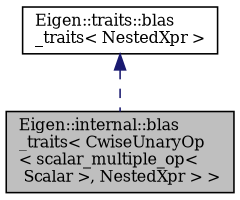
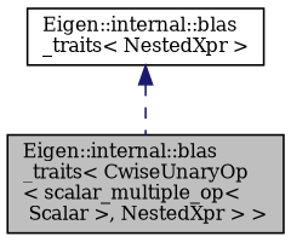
  digraph {
    fontname="DejaVu Serif"
    node [color=black fontname="DejaVu Serif" fontsize=10 shape=record style=filled]
    n1 [fillcolor=grey75 fontcolor=black height=0.2 label="Eigen::internal::blas\l_traits\< CwiseUnaryOp\l\< scalar_multiple_op\<\l Scalar \>, NestedXpr \> \>" width=0.4]
-   n2 [fillcolor=white height=0.2 label="Eigen::traits::blas\l_traits\< NestedXpr \>" width=0.4]
+   n2 [fillcolor=white height=0.2 label="Eigen::internal::blas\l_traits\< NestedXpr \>" width=0.4]
    n2 -> n1 [color=midnightblue dir=back fontname="DejaVu Serif" fontsize=10 labelfontname=Helvetica labelfontsize=10 style=dashed]
  }
